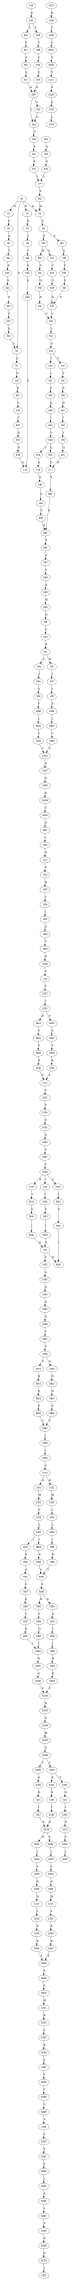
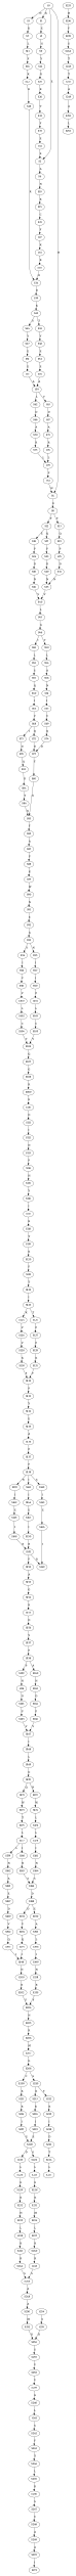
  strict digraph {
    fontname=Merriweather
    node [fontname=Merriweather]
    edge [fontname=Merriweather]
    S0
    S1
    S2
    S3
    S4
    S5
    S6
    S7
    S8
    S9
    S10
    S11
    S12
    S13
    S14
    S15
    S16
    S17
    S18
    S19
    S20
    S21
    S22
    S23
    S24
    S25
    S26
    S27
    S28
    S29
    S30
    S31
    S32
    S33
    S34
    S35
    S36
    S37
    S38
    S39
    S40
    S41
    S42
    S43
    S44
    S45
    S46
    S47
    S48
    S49
    S50
    S51
    S52
    S53
    S54
    S55
    S56
    S57
    S58
    S59
    S60
    S61
    S62
    S63
    S64
    S65
    S66
    S67
    S68
    S69
    S70
    S71
    S72
    S73
    S74
    S75
    S76
    S77
    S78
    S79
    S80
    S81
    S82
    S83
    S84
    S85
    S86
    S87
    S88
    S89
    S90
    S91
    S92
    S93
    S94
    S95
    S96
    S97
    S98
    S99
    S100
    S101
    S102
    S103
    S104
    S105
    S106
    S107
    S108
    n110 [label=S909]
    S110
    S111
    S112
    S113
    S114
    S115
    S116
    S117
    S118
    S119
    S120
    S121
    S122
    S123
    S124
    S125
    S126
    S127
    S128
    S129
    S130
    S131
    S132
    S133
    S134
    S135
    S136
    S137
    S138
    S139
    S140
    S141
    S142
    S143
    S144
    S145
    S146
    S147
    S148
    S149
    S150
    S151
    S152
    S153
    S154
    S155
    S156
    S157
    S158
    S159
    S160
    S161
    S162
    S163
    S164
    S165
    S166
    S167
    S168
    S169
    S170
    S171
    S172
    S173
    S174
    S175
    S176
    S177
    S178
    S179
    S180
    S181
    S182
    S183
    S184
    S185
    S186
    S187
    S188
    S189
    S190
    S191
    S192
    S193
    S194
    S195
    S196
    S197
    S198
    S199
    S200
    S201
    S202
    S203
    S204
    S205
    S206
    S207
    S208
    S209
    S210
    S211
    S212
    S213
    S214
    S215
    S216
    S217
    S218
    S219
    S220
    S221
    S222
    S223
    S224
    S225
    S226
    S227
    S228
    S229
    S231
    S232
    S234
    S235
    S233
    S236
    S237
    S238
    S239
    S240
    S241
    S242
    S243
    S244
    S245
    S246
    S247
    S248
    S249
    S250
    S251
    S252
    S253
    S254
    S255
    S256
    S257
    S258
    S259
    S260
    S261
    S262
    S263
    S264
    S265
    S266
    S267
    S268
    S269
    S270
    S271
    S0 -> S1 [label=K]
    S0 -> S2 [label=E]
    S0 -> S3 [label=N]
    S0 -> S4 [label=H]
    S1 -> S5 [label=E]
    S2 -> S6 [label=A]
    S3 -> S7 [label=K]
    S4 -> S8 [label=E]
    S5 -> S9 [label=G]
    S6 -> S10 [label=N]
    S7 -> S11 [label=L]
    S8 -> S12 [label=P]
    S8 -> S13 [label=T]
    S9 -> S14 [label=Y]
    S10 -> S15 [label=K]
    S11 -> S16 [label=F]
    S12 -> S17 [label=Q]
-   S12 -> S18 [label=M]
+   S12 -> S18 [label=E]
    S13 -> S19 [label=Q]
    S14 -> S20 [label=K]
    S15 -> S21 [label=C]
    S16 -> S22 [label=K]
    S17 -> S23 [label=P]
    S18 -> S24 [label=P]
    S19 -> S25 [label=P]
    S20 -> S26 [label=K]
    S21 -> S27 [label=F]
    S22 -> S28 [label=K]
    S23 -> S29 [label=D]
    S24 -> S30 [label=D]
    S25 -> S31 [label=D]
    S26 -> S32 [label=T]
    S27 -> S33 [label=K]
    S28 -> S34 [label=R]
    S29 -> S35 [label=N]
    S30 -> S36 [label=N]
    S31 -> S35 [label=N]
    S32 -> S37 [label=F]
    S33 -> S38 [label=K]
+   S34 -> S39 [label=D]
    S35 -> S40 [label=V]
    S36 -> S40 [label=V]
    S37 -> S41 [label=E]
    S38 -> S34 [label=R]
    S39 -> S42 [label=K]
    S40 -> S43 [label=L]
    S41 -> S2 [label=E]
    S42 -> S44 [label=S]
    S42 -> S45 [label=T]
    S43 -> S46 [label=A]
    S44 -> S47 [label=Y]
    S45 -> S48 [label=Y]
    S46 -> S49 [label=I]
    S46 -> S50 [label=V]
    S47 -> S51 [label=E]
    S48 -> S52 [label=E]
    S49 -> S53 [label=L]
    S50 -> S54 [label=L]
    S51 -> S55 [label=E]
    S52 -> S56 [label=E]
    S53 -> S57 [label=S]
    S54 -> S58 [label=A]
    S55 -> S59 [label=A]
    S56 -> S59 [label=A]
    S57 -> S60 [label=Q]
    S58 -> S61 [label=N]
    S59 -> S62 [label=L]
    S59 -> S63 [label=V]
    S60 -> S64 [label=I]
    S61 -> S65 [label=I]
    S62 -> S66 [label=D]
-   S63 -> S62 [label=D]
+   S63 -> S67 [label=D]
    S64 -> S68 [label=V]
    S65 -> S69 [label=V]
    S66 -> S70 [label=A]
    S67 -> S71 [label=A]
    S68 -> S72 [label=Q]
    S68 -> S73 [label=I]
    S69 -> S74 [label=Q]
    S70 -> S75 [label=R]
    S71 -> S76 [label=R]
    S72 -> S77 [label=D]
    S73 -> S78 [label=D]
    S74 -> S77 [label=D]
    S75 -> S79 [label=L]
    S76 -> S79 [label=L]
    S77 -> S80 [label=T]
    S78 -> S81 [label=Q]
    S79 -> S82 [label=P]
    S80 -> S83 [label=K]
    S81 -> S84 [label=D]
    S82 -> S4 [label=H]
    S83 -> S85 [label=T]
    S84 -> S86 [label=T]
    S85 -> S87 [label=A]
    S86 -> S83 [label=K]
    S87 -> S88 [label=P]
    S88 -> S89 [label=K]
    S89 -> S90 [label=W]
    S90 -> S91 [label=N]
    S91 -> S92 [label=E]
    S92 -> S93 [label=A]
    S93 -> S94 [label=S]
    S93 -> S95 [label=N]
    S94 -> S96 [label=I]
    S95 -> S97 [label=I]
    S96 -> S98 [label=V]
    S97 -> S99 [label=I]
    S98 -> S100 [label=P]
    S99 -> S101 [label=P]
    S100 -> S102 [label=L]
    S101 -> S103 [label=L]
    S102 -> S104 [label=C]
    S103 -> S105 [label=C]
    S104 -> S106 [label=V]
    S105 -> S106 [label=V]
    S106 -> S107 [label=Q]
    S107 -> S108 [label=G]
    S108 -> n110 [label=K]
    n110 -> S110 [label=E]
    S110 -> S111 [label=D]
    S111 -> S112 [label=I]
    S112 -> S113 [label=N]
    S113 -> S114 [label=P]
    S114 -> S115 [label=H]
    S115 -> S116 [label=Y]
    S116 -> S117 [label=I]
    S117 -> S118 [label=K]
    S118 -> S119 [label=T]
    S119 -> S120 [label=K]
    S120 -> S121 [label=F]
    S121 -> S122 [label=T]
    S122 -> S123 [label=I]
    S123 -> S124 [label=K]
    S123 -> S125 [label=T]
    S124 -> S126 [label=P]
    S125 -> S127 [label=P]
    S126 -> S128 [label=P]
    S127 -> S129 [label=P]
    S128 -> S130 [label=K]
    S129 -> S131 [label=K]
    S130 -> S132 [label=F]
    S131 -> S132 [label=F]
    S132 -> S133 [label=P]
    S133 -> S134 [label=Y]
    S134 -> S135 [label=E]
    S135 -> S136 [label=A]
    S136 -> S137 [label=P]
    S137 -> S138 [label=F]
    S138 -> S139 [label=N]
    S138 -> S140 [label=S]
    S138 -> S141 [label=I]
    S139 -> S142 [label=I]
    S140 -> S143 [label=I]
    S141 -> S144 [label=I]
    S142 -> S145 [label=E]
    S143 -> S146 [label=E]
    S144 -> S147 [label=E]
    S145 -> S148 [label=I]
    S146 -> S149 [label=I]
    S147 -> S150 [label=I]
    S148 -> S151 [label=R]
    S150 -> S151 [label=R]
    S151 -> S149 [label=R]
    S151 -> S152 [label=F]
    S152 -> S153 [label=A]
    S153 -> S154 [label=G]
    S154 -> S155 [label=K]
    S155 -> S156 [label=D]
    S156 -> S157 [label=Y]
    S157 -> S158 [label=P]
    S158 -> S159 [label=P]
    S158 -> S160 [label=A]
    S159 -> S161 [label=N]
    S160 -> S162 [label=N]
    S161 -> S163 [label=D]
    S162 -> S164 [label=D]
    S163 -> S165 [label=P]
    S164 -> S166 [label=P]
    S165 -> S167 [label=V]
    S166 -> S167 [label=V]
    S167 -> S168 [label=I]
    S168 -> S169 [label=L]
    S169 -> S170 [label=G]
    S170 -> S171 [label=Q]
    S170 -> S172 [label=H]
    S171 -> S173 [label=W]
    S172 -> S174 [label=W]
    S173 -> S175 [label=T]
    S174 -> S176 [label=L]
    S175 -> S177 [label=L]
    S176 -> S178 [label=L]
    S177 -> S179 [label=L]
    S177 -> S180 [label=I]
    S178 -> S181 [label=I]
    S179 -> S182 [label=N]
    S180 -> S183 [label=N]
    S181 -> S184 [label=N]
    S182 -> S185 [label=A]
    S183 -> S186 [label=S]
    S184 -> S186 [label=S]
    S185 -> S187 [label=E]
    S186 -> S188 [label=D]
    S187 -> S189 [label=D]
    S188 -> S190 [label=E]
    S188 -> S191 [label=D]
    S189 -> S192 [label=V]
    S190 -> S193 [label=A]
    S191 -> S194 [label=V]
    S192 -> S195 [label=Q]
    S193 -> S196 [label=L]
    S194 -> S197 [label=Q]
    S195 -> S198 [label=I]
    S196 -> S199 [label=I]
    S197 -> S198 [label=I]
    S198 -> S200 [label=N]
    S199 -> S201 [label=N]
    S200 -> S202 [label=R]
    S201 -> S203 [label=R]
    S202 -> S204 [label=F]
    S203 -> S204 [label=F]
    S204 -> S205 [label=N]
    S205 -> S206 [label=K]
    S206 -> S207 [label=M]
    S207 -> S208 [label=G]
    S208 -> S209 [label=C]
    S208 -> S210 [label=S]
    S209 -> S211 [label=K]
    S210 -> S212 [label=T]
    S210 -> S213 [label=K]
    S211 -> S214 [label=R]
    S212 -> S215 [label=R]
    S213 -> S216 [label=R]
    S214 -> S217 [label=I]
    S215 -> S218 [label=I]
    S216 -> S219 [label=I]
    S217 -> S220 [label=E]
    S218 -> S221 [label=D]
    S219 -> S220 [label=E]
    S220 -> S222 [label=E]
    S220 -> S223 [label=D]
    S221 -> S224 [label=T]
    S222 -> S225 [label=L]
    S223 -> S226 [label=L]
    S224 -> S227 [label=L]
    S225 -> S228 [label=E]
    S226 -> S229 [label=E]
    S228 -> S231 [label=K]
    S229 -> S232 [label=K]
    S231 -> S234 [label=M]
    S232 -> S235 [label=H]
    S234 -> S237 [label=L]
    S235 -> S238 [label=L]
    S233 -> S236 [label=H]
    S236 -> S239 [label=F]
    S237 -> S240 [label=R]
    S238 -> S241 [label=R]
    S239 -> S242 [label=S]
    S240 -> S243 [label=R]
    S241 -> S244 [label=R]
    S242 -> S245 [label=T]
    S243 -> S246 [label=S]
    S244 -> S246 [label=S]
    S245 -> S247 [label=T]
    S246 -> S248 [label=A]
    S247 -> S249 [label=A]
    S248 -> S250 [label=A]
    S249 -> S251 [label=A]
    S250 -> S252 [label=M]
    S251 -> S253 [label=L]
-   S252 -> S254 [label=K]
+   S252 -> S256 [label=K]
    S254 -> S255 [label=S]
    S255 -> S256 [label=R]
    S256 -> S257 [label=S]
    S257 -> S258 [label=V]
    S258 -> S259 [label=V]
    S259 -> S260 [label=G]
    S260 -> S261 [label=L]
    S261 -> S262 [label=S]
    S262 -> S263 [label=F]
    S263 -> S264 [label=T]
    S264 -> S265 [label=L]
    S265 -> S266 [label=R]
    S266 -> S267 [label=S]
    S267 -> S268 [label=V]
    S268 -> S269 [label=A]
    S269 -> S270 [label=A]
    S270 -> S271 [label=I]
  }
